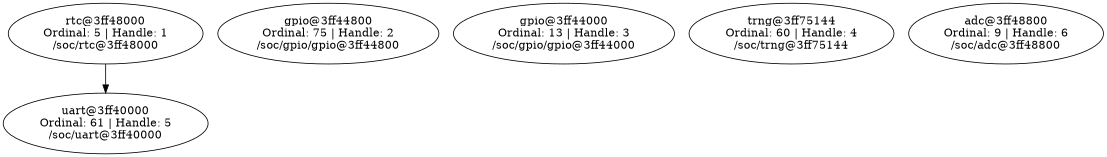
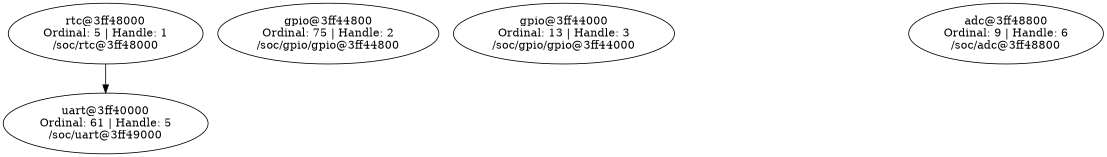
  digraph {
    n1 [label="rtc@3ff48000\nOrdinal: 5 | Handle: 1\n/soc/rtc@3ff48000"]
-   n2 [label="uart@3ff40000\nOrdinal: 61 | Handle: 5\n/soc/uart@3ff40000"]
+   n2 [label="uart@3ff40000\nOrdinal: 61 | Handle: 5\n/soc/uart@3ff49000"]
    n3 [label="gpio@3ff44800\nOrdinal: 75 | Handle: 2\n/soc/gpio/gpio@3ff44800"]
    n4 [label="gpio@3ff44000\nOrdinal: 13 | Handle: 3\n/soc/gpio/gpio@3ff44000"]
-   n5 [label="trng@3ff75144\nOrdinal: 60 | Handle: 4\n/soc/trng@3ff75144"]
    n6 [label="adc@3ff48800\nOrdinal: 9 | Handle: 6\n/soc/adc@3ff48800"]
    n1 -> n2
  }
